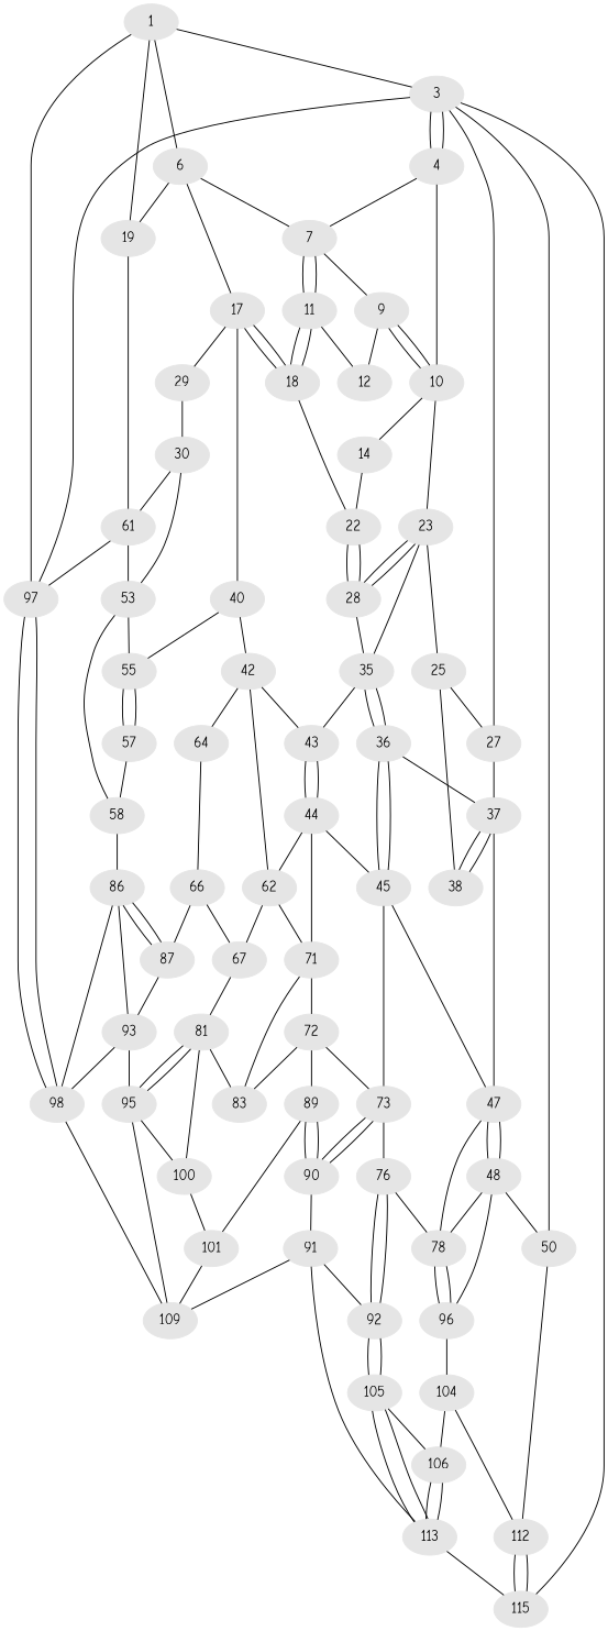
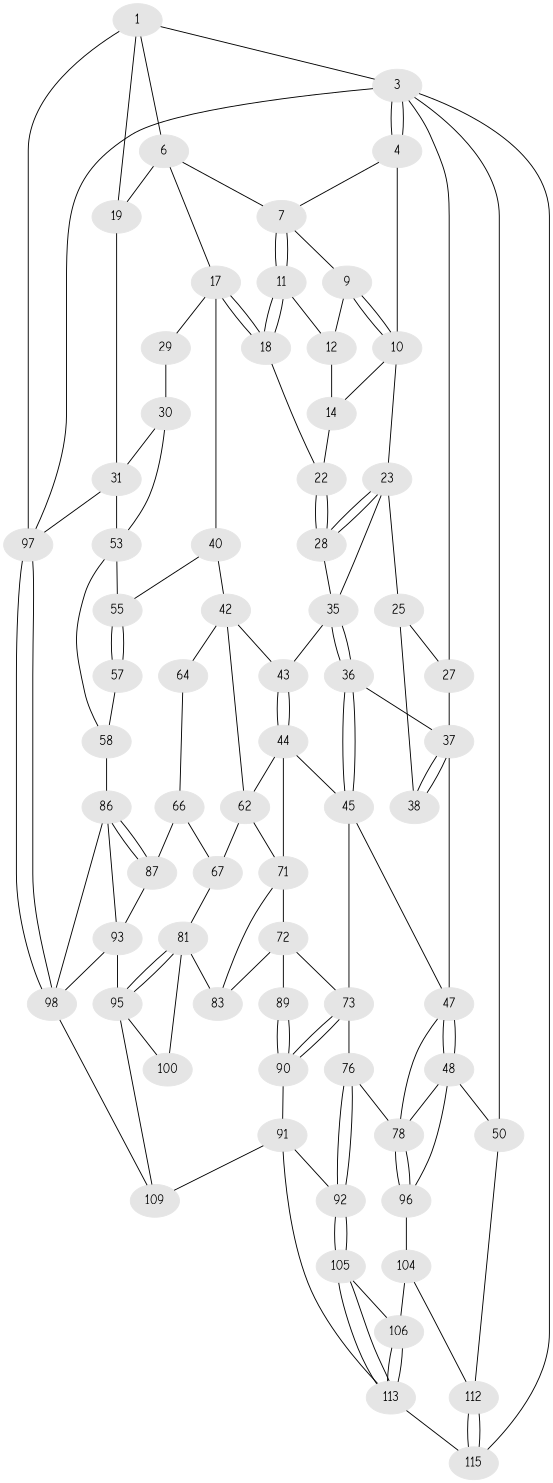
  graph {
    fontname="Comic Neue"
    node [color=gray90 fontname="Comic Neue" style=filled]
    edge [fontname="Comic Neue"]
    1 [super="+2"]
    3 [super="+51"]
    6 [super="+16"]
    19 [super="+20"]
    97
    4 [super="+5"]
    27
    50
    115
    7 [super="+8"]
    17 [super="+33"]
-   31 [super="+52" label=61]
+   31 [super="+52"]
    98 [super="+108"]
    10 [super="+15"]
    37 [super="+46"]
    112
    9
    11
    14 [super="+21"]
    23 [super="+24"]
    18
    29 [super="+32"]
    40 [super="+41"]
    12 [super="+13"]
    22
    28
    25 [super="+26"]
    35 [super="+39"]
    30 [super="+34"]
    42 [super="+61"]
    55 [super="+56"]
    53 [super="+54"]
    38
    36
    43
    47 [super="+70"]
    58 [super="+85"]
    45 [super="+69"]
    44 [super="+63"]
    73 [super="+74"]
    48 [super="+49"]
    78 [super="+79"]
    62 [super="+68"]
    64 [super="+65"]
    57
    71 [super="+75"]
    67 [super="+80"]
    66 [super="+88"]
    72 [super="+84"]
    83
    76 [super="+77"]
    90
    96
    104 [super="+107"]
    86 [super="+99"]
    87
    93 [super="+94"]
    81 [super="+82"]
    95 [super="+103"]
    100
    89 [super="+102"]
-   101 [super="+111"]
    92
    91 [super="+116"]
    105
    109 [super="+110"]
    113 [super="+114"]
    106
    1 -- 3
    1 -- 6
    1 -- 19
    1 -- 97
    3 -- 97
    3 -- 4
    3 -- 4
    3 -- 27
    3 -- 50
    3 -- 115
    6 -- 19
    6 -- 7
    6 -- 17
    19 -- 31
    97 -- 98
    97 -- 98
    4 -- 7
    4 -- 10
    27 -- 37
    50 -- 112
    7 -- 9
    7 -- 11
    7 -- 11
    17 -- 18
    17 -- 18
    17 -- 29
    17 -- 40
    31 -- 97
    31 -- 53
    98 -- 109
    10 -- 14
    10 -- 23
    37 -- 38
    37 -- 38
    37 -- 47
    112 -- 115
    112 -- 115
    9 -- 10
    9 -- 10
    9 -- 12
    11 -- 18
    11 -- 18
    11 -- 12
    14 -- 22
    23 -- 28
    23 -- 28
    23 -- 25
    23 -- 35
    18 -- 22
    29 -- 30 [weight=2]
    40 -- 42
    40 -- 55
+   12 -- 14 [weight=2]
    22 -- 28
    22 -- 28
    28 -- 35
    25 -- 27
    25 -- 38 [weight=2]
    35 -- 36
    35 -- 36
    35 -- 43
    30 -- 31
    30 -- 53
    42 -- 43
    42 -- 62
    42 -- 64
    55 -- 57 [weight=2]
    55 -- 57
    53 -- 55
    53 -- 58
    36 -- 37
    36 -- 45
    36 -- 45
    43 -- 44
    43 -- 44
    47 -- 48
    47 -- 48
    47 -- 78
    58 -- 86
    45 -- 47
    45 -- 73
    44 -- 45
    44 -- 62
    44 -- 71
    73 -- 76
    73 -- 90
    73 -- 90
    48 -- 50
    48 -- 78
    48 -- 96
    78 -- 96
    78 -- 96
    62 -- 71
    62 -- 67
    64 -- 66
    57 -- 58
    71 -- 72
    71 -- 83
    67 -- 81
    66 -- 67 [weight=2]
    66 -- 87
    72 -- 73
    72 -- 83
    72 -- 89
    76 -- 78
    76 -- 92
    76 -- 92
    90 -- 91
    96 -- 104
    104 -- 112
    104 -- 106
    86 -- 98
    86 -- 87
    86 -- 87
    86 -- 93
    87 -- 93
    93 -- 98
    93 -- 95
    81 -- 83
    81 -- 95
    81 -- 95
    81 -- 100
    95 -- 100
    95 -- 109
-   100 -- 101
    89 -- 90
    89 -- 90
-   89 -- 101 [weight=2]
-   101 -- 109
    92 -- 105
    92 -- 105
    91 -- 92
    91 -- 109
    91 -- 113
    105 -- 113
    105 -- 113
    105 -- 106
    113 -- 115
    106 -- 113
    106 -- 113
  }
